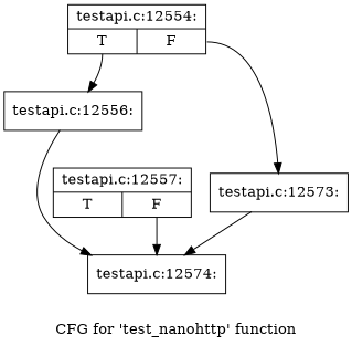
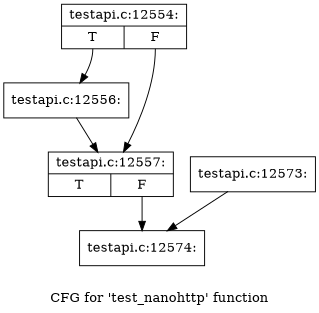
  digraph {
    label="CFG for 'test_nanohttp' function"
    node [shape=record]
    n1 [label="{testapi.c:12554:|{<s0>T|<s1>F}}"]
    n2 [label="{testapi.c:12556:}"]
    n3 [label="{testapi.c:12557:|{<s0>T|<s1>F}}"]
    n4 [label="{testapi.c:12574:}"]
    n5 [label="{testapi.c:12573:}"]
    n1 -> n2 [tailport=s0]
-   n1 -> n5 [tailport=s1]
-   n2 -> n4
+   n1 -> n3 [tailport=s1]
+   n2 -> n3
    n3 -> n4 [tailport=s1]
    n5 -> n4
  }
